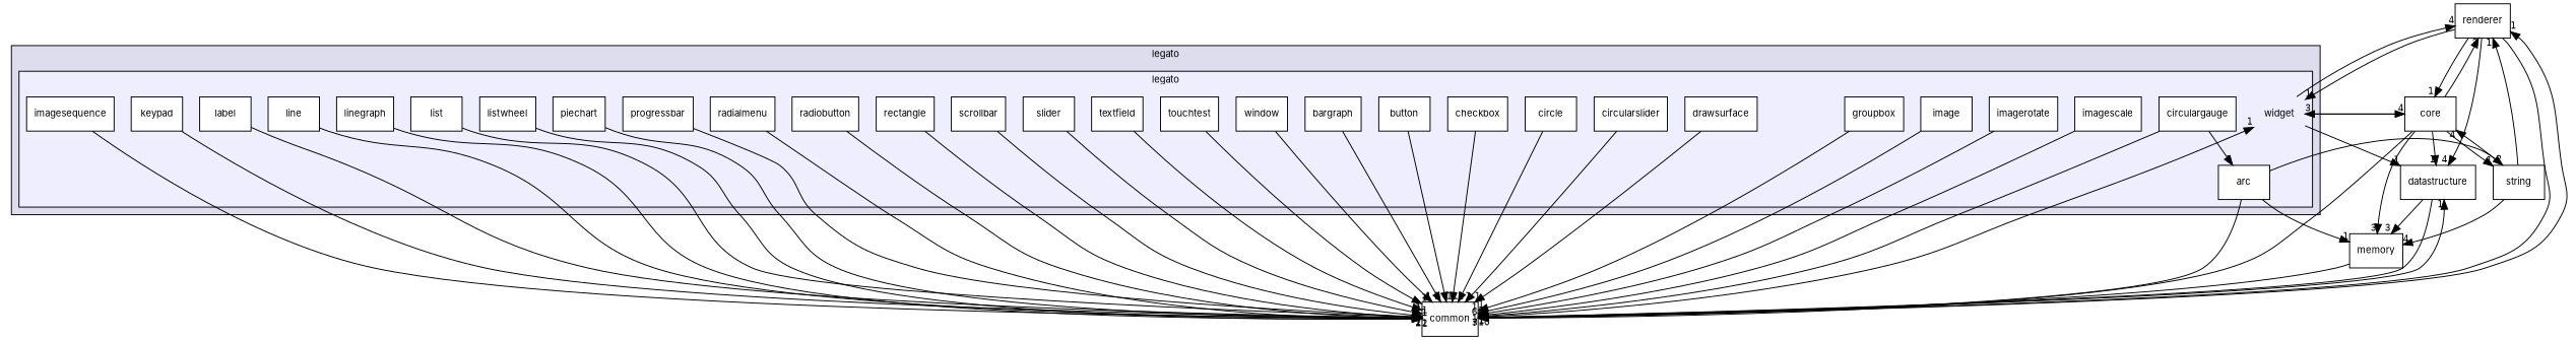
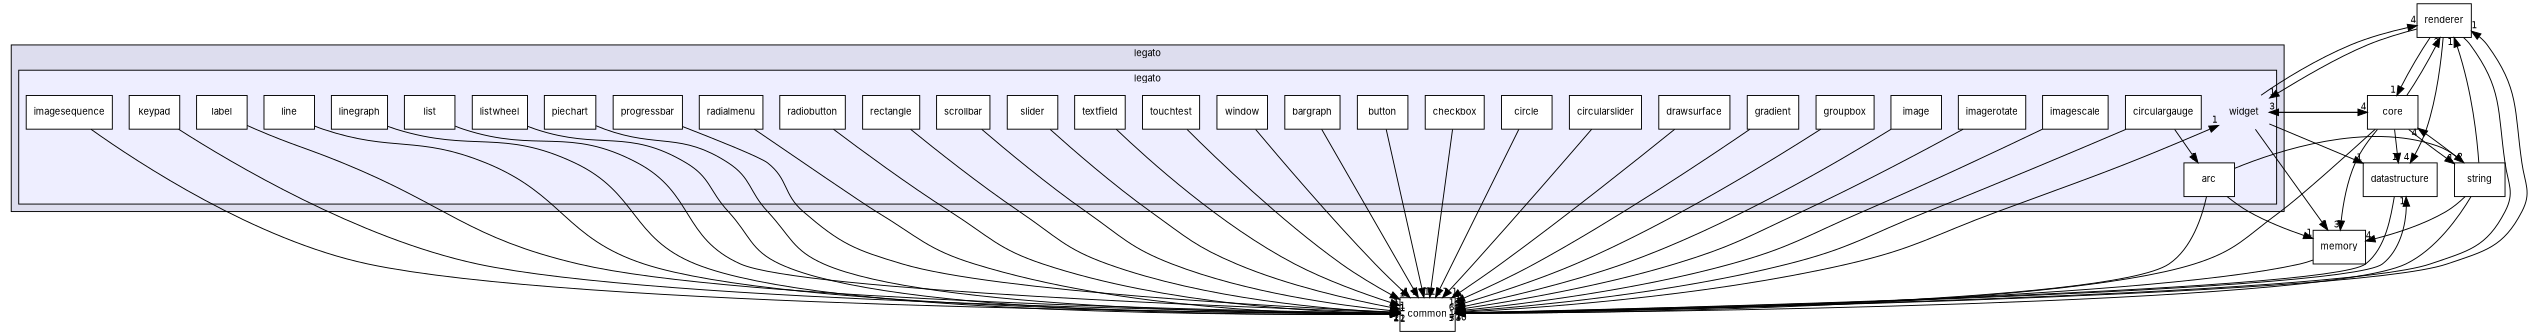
  digraph {
    compound=true
    fontname=Inter
    node [fontname=Inter fontsize=10 shape=box color=black fillcolor=white style=filled]
    edge [headlabel=1 labeldistance=1.5 labelfontname=Helvetica labelfontsize=10 fontname=Inter]
    n1 [label=widget shape=plaintext color="" fillcolor="" style=""]
    n2 [label=arc]
    n3 [label=bargraph]
    n4 [label=button]
    n5 [label=checkbox]
    n6 [label=circle]
    n7 [label=circulargauge]
    n8 [label=circularslider]
    n9 [label=drawsurface]
+   n10 [label=gradient]
    n11 [label=groupbox]
    n12 [label=image]
    n13 [label=imagerotate]
    n14 [label=imagescale]
    n15 [label=imagesequence]
    n16 [label=keypad]
    n17 [label=label]
    n18 [label=line]
    n19 [label=linegraph]
    n20 [label=list]
    n21 [label=listwheel]
    n22 [label=piechart]
    n23 [label=progressbar]
    n24 [label=radialmenu]
    n25 [label=radiobutton]
    n26 [label=rectangle]
    n27 [label=scrollbar]
    n28 [label=slider]
    n29 [label=textfield]
    n30 [label=touchtest]
    n31 [label=window]
    n32 [label=renderer color="" fillcolor="" style=""]
    n33 [label=datastructure color="" fillcolor="" style=""]
    n34 [label=core color="" fillcolor="" style=""]
    n35 [label=string color="" fillcolor="" style=""]
    n36 [label=common color="" fillcolor="" style=""]
    n37 [label=memory color="" fillcolor="" style=""]
    subgraph cluster_1 {
      bgcolor="#ddddee"
      fontsize=10
      label=legato
      pencolor=black
      subgraph cluster_2 {
        bgcolor="#eeeeff"
        fontsize=10
        pencolor=black
        n1
        n2
        n3
        n4
        n5
        n6
        n7
        n8
        n9
+       n10
        n11
        n12
        n13
        n14
        n15
        n16
        n17
        n18
        n19
        n20
        n21
        n22
        n23
        n24
        n25
        n26
        n27
        n28
        n29
        n30
        n31
      }
    }
    n1 -> n32 [headlabel=4]
    n1 -> n33
    n1 -> n34 [headlabel=4]
    n2 -> n35 [headlabel=2]
    n2 -> n36 [headlabel=5]
    n2 -> n37
    n3 -> n36
    n4 -> n36
    n5 -> n36
    n6 -> n36
    n7 -> n2
    n7 -> n36
    n8 -> n36
    n9 -> n36
+   n10 -> n36
    n11 -> n36
    n12 -> n36
    n13 -> n36
    n14 -> n36
    n15 -> n36
    n16 -> n36
    n17 -> n36
    n18 -> n36
    n19 -> n36
    n20 -> n36
    n21 -> n36 [headlabel=2]
    n22 -> n36
    n23 -> n36
    n24 -> n36
    n25 -> n36 [headlabel=2]
    n26 -> n36
    n27 -> n36
    n28 -> n36
    n29 -> n36
    n30 -> n36
    n31 -> n36
    n32 -> n1
    n32 -> n33 [headlabel=4]
    n32 -> n34
    n32 -> n36 [headlabel=10]
    n33 -> n36 [headlabel=6]
-   n33 -> n37 [headlabel=3]
+   n1 -> n37 [headlabel=3]
    n34 -> n1 [headlabel=3]
    n34 -> n32 [headlabel=3]
    n34 -> n33
    n34 -> n35
    n34 -> n36 [headlabel=7]
    n34 -> n37 [headlabel=3]
    n35 -> n32
    n35 -> n34 [headlabel=4]
+   n35 -> n36 [headlabel=5]
    n35 -> n37 [headlabel=4]
    n36 -> n1
    n36 -> n32
    n36 -> n33
    n37 -> n36 [headlabel=3]
  }
